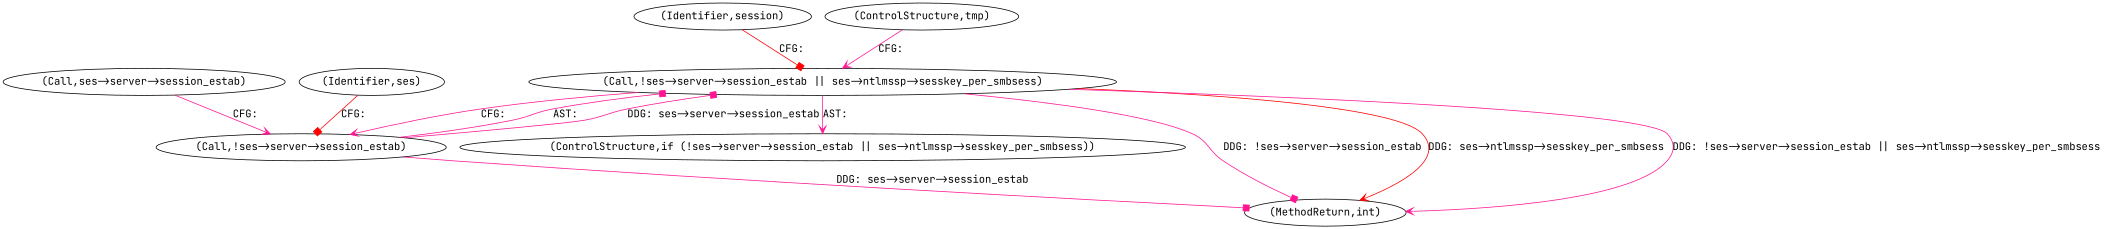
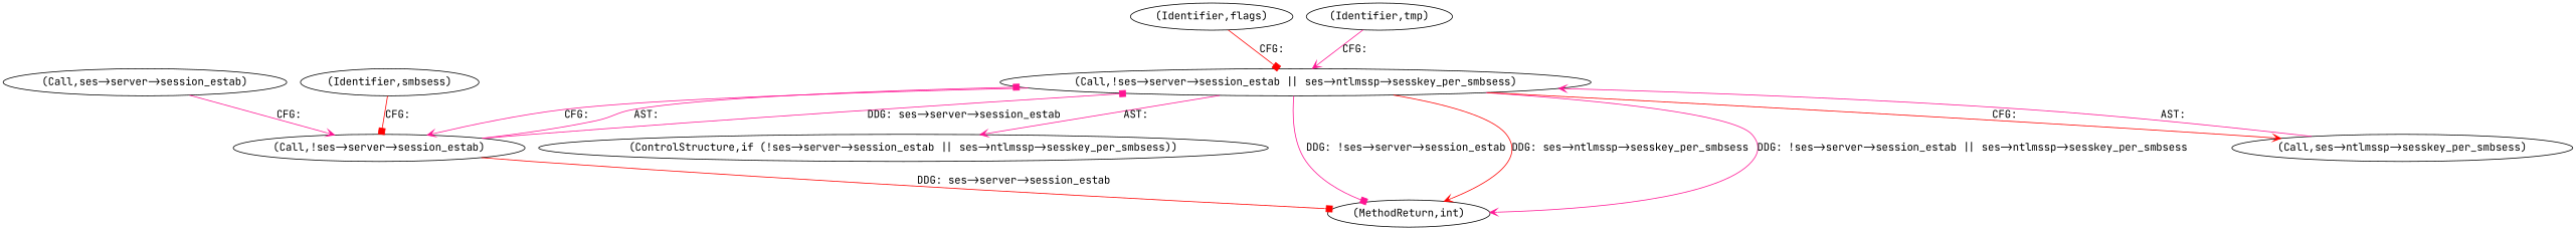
  digraph {
    fontname="JetBrains Mono"
    node [fontname="JetBrains Mono"]
    edge [arrowhead=vee color=deeppink fontname="JetBrains Mono"]
    n1 [label="(Call,!ses->server->session_estab || ses->ntlmssp->sesskey_per_smbsess)"]
    n2 [label="(Call,!ses->server->session_estab)"]
    n3 [label="(ControlStructure,if (!ses->server->session_estab || ses->ntlmssp->sesskey_per_smbsess))"]
    n4 [label="(MethodReturn,int)"]
+   n5 [label="(Call,ses->ntlmssp->sesskey_per_smbsess)"]
    n6 [label="(Call,ses->server->session_estab)"]
-   n7 [label="(Identifier,ses)"]
-   n8 [label="(Identifier,session)"]
-   n9 [label="(ControlStructure,tmp)"]
+   n7 [label="(Identifier,smbsess)"]
+   n8 [label="(Identifier,flags)"]
+   n9 [label="(Identifier,tmp)"]
    n1 -> n2 [label="CFG: "]
    n1 -> n3 [label="AST: "]
    n1 -> n4 [arrowhead=box label="DDG: !ses->server->session_estab"]
    n1 -> n4 [color=red label="DDG: ses->ntlmssp->sesskey_per_smbsess"]
    n1 -> n4 [label="DDG: !ses->server->session_estab || ses->ntlmssp->sesskey_per_smbsess"]
+   n1 -> n5 [color=red label="CFG: "]
    n2 -> n1 [arrowhead=box label="AST: "]
    n2 -> n1 [arrowhead=box label="DDG: ses->server->session_estab"]
-   n2 -> n4 [arrowhead=box label="DDG: ses->server->session_estab"]
+   n2 -> n4 [arrowhead=box color=red label="DDG: ses->server->session_estab"]
+   n5 -> n1 [label="AST: "]
    n6 -> n2 [label="CFG: "]
    n7 -> n2 [arrowhead=box color=red label="CFG: "]
    n8 -> n1 [arrowhead=box color=red label="CFG: "]
    n9 -> n1 [label="CFG: "]
  }
